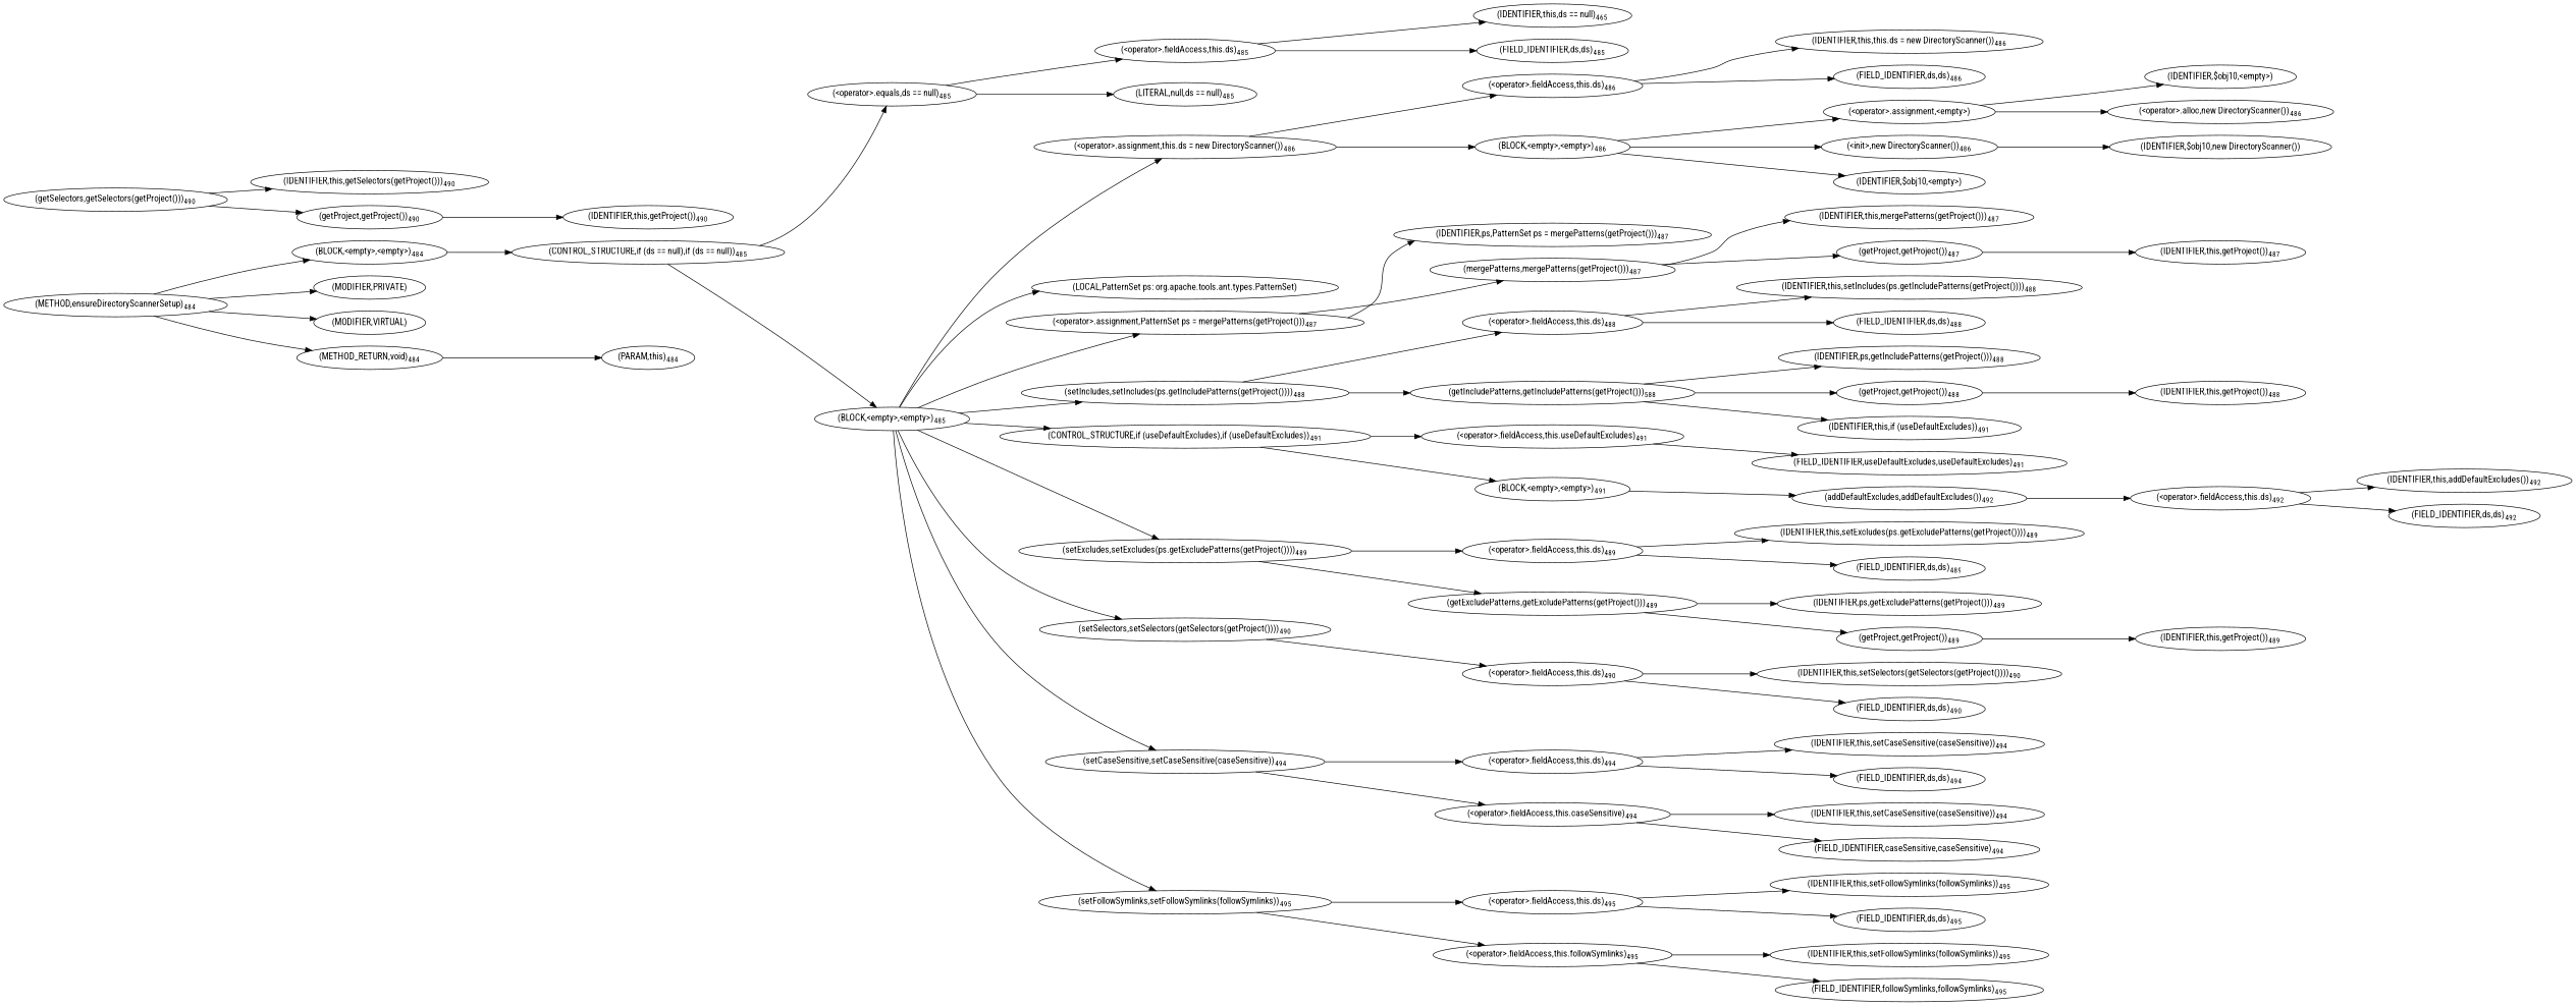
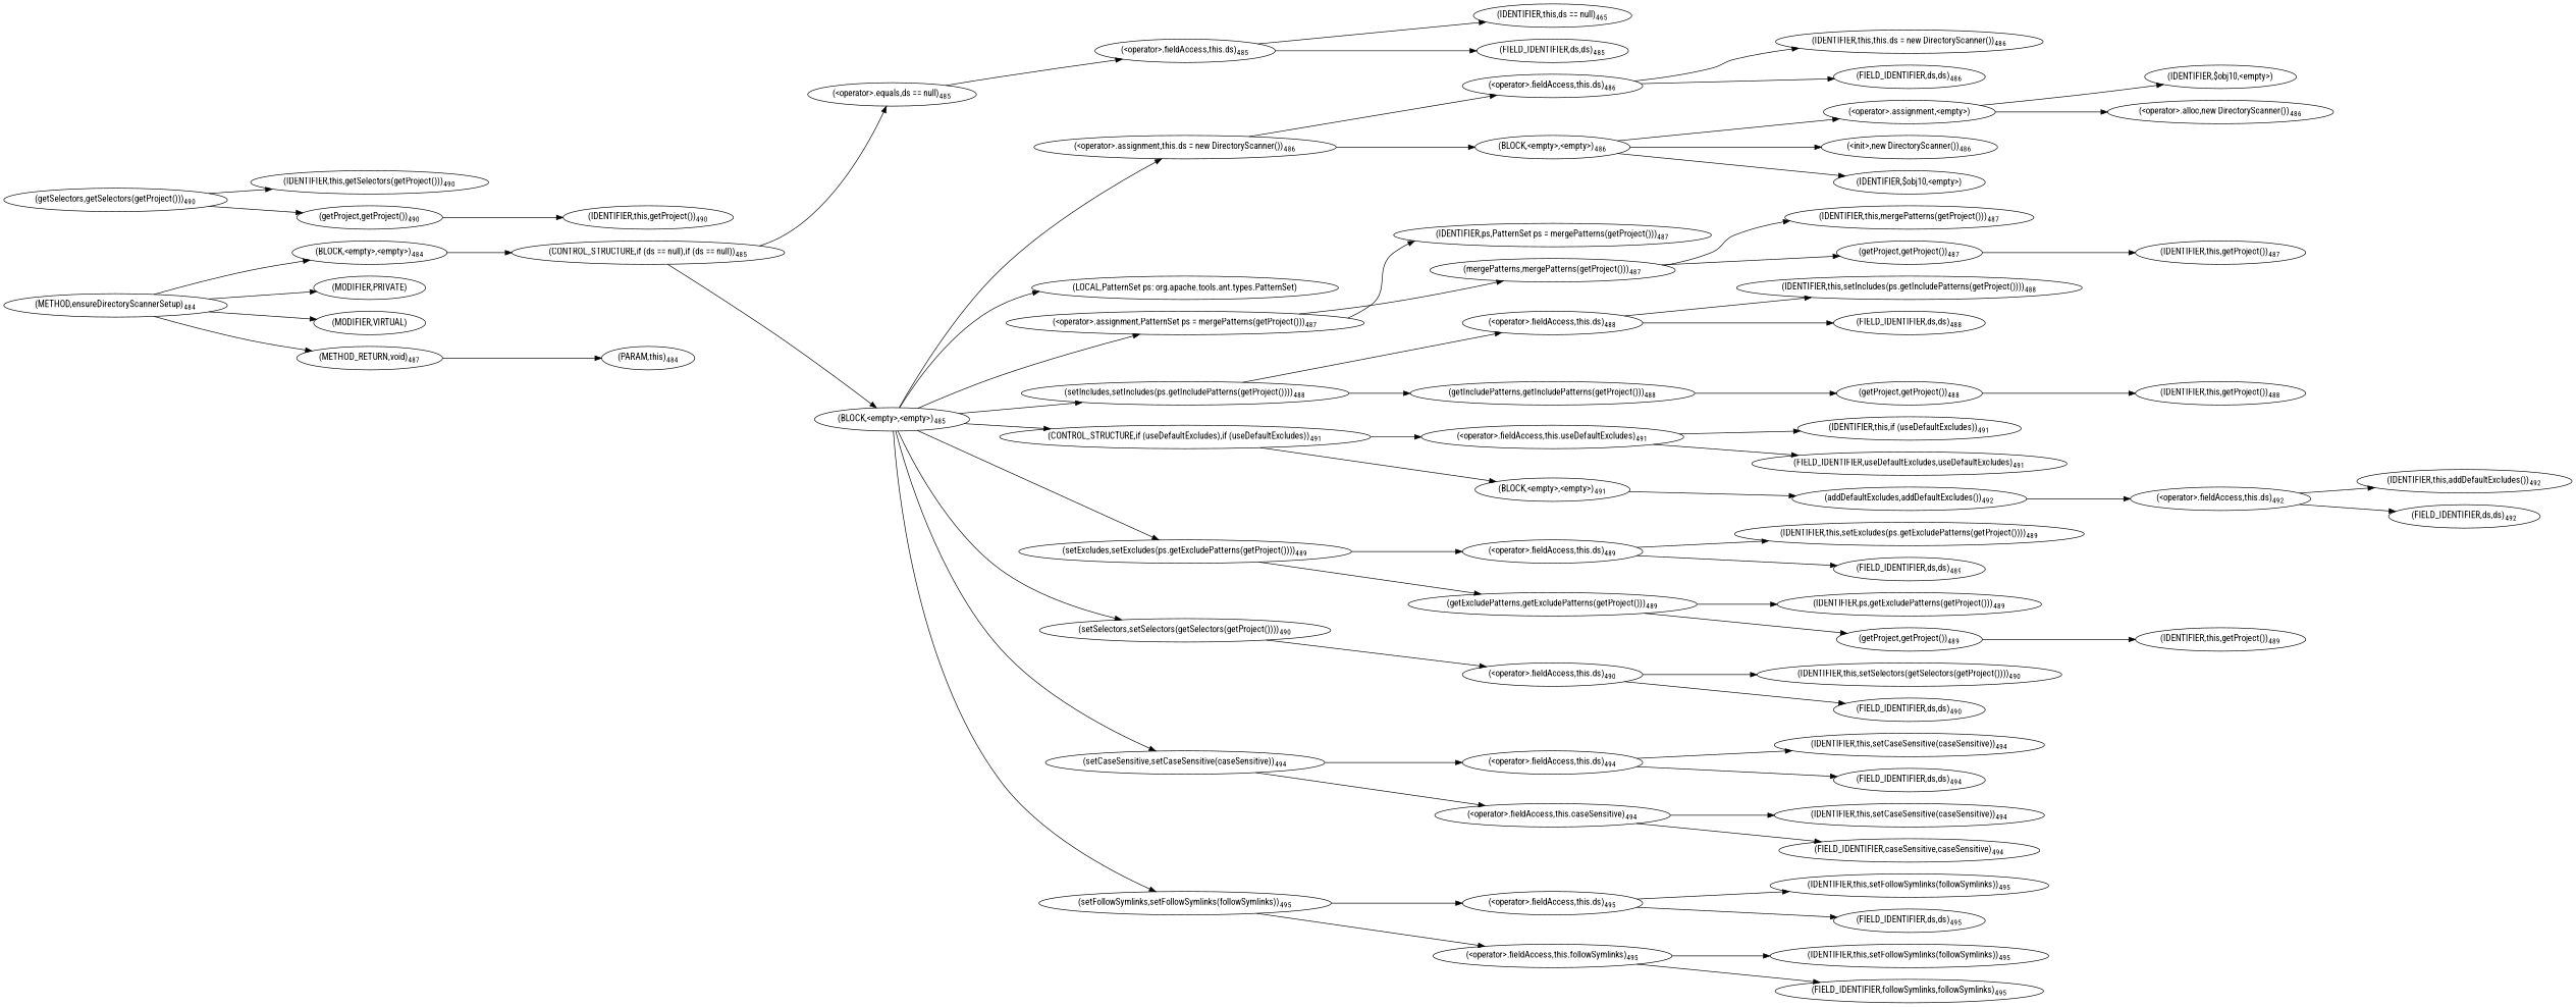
  digraph {
    fontname="Roboto Condensed"
    rankdir=LR
    node [fontname="Roboto Condensed"]
    edge [fontname="Roboto Condensed"]
    n1 [label=<(METHOD,ensureDirectoryScannerSetup)<SUB>484</SUB>>]
    n2 [label=<(BLOCK,&lt;empty&gt;,&lt;empty&gt;)<SUB>484</SUB>>]
    n3 [label=<(MODIFIER,PRIVATE)>]
    n4 [label=<(MODIFIER,VIRTUAL)>]
-   n5 [label=<(METHOD_RETURN,void)<SUB>484</SUB>>]
+   n5 [label=<(METHOD_RETURN,void)<SUB>487</SUB>>]
    n6 [label=<(PARAM,this)<SUB>484</SUB>>]
    n7 [label=<(CONTROL_STRUCTURE,if (ds == null),if (ds == null))<SUB>485</SUB>>]
    n8 [label=<(&lt;operator&gt;.equals,ds == null)<SUB>485</SUB>>]
    n9 [label=<(BLOCK,&lt;empty&gt;,&lt;empty&gt;)<SUB>485</SUB>>]
    n10 [label=<(&lt;operator&gt;.fieldAccess,this.ds)<SUB>485</SUB>>]
-   n11 [label=<(LITERAL,null,ds == null)<SUB>485</SUB>>]
    n12 [label=<(&lt;operator&gt;.assignment,this.ds = new DirectoryScanner())<SUB>486</SUB>>]
    n13 [label=<(LOCAL,PatternSet ps: org.apache.tools.ant.types.PatternSet)>]
    n14 [label=<(&lt;operator&gt;.assignment,PatternSet ps = mergePatterns(getProject()))<SUB>487</SUB>>]
    n15 [label=<(setIncludes,setIncludes(ps.getIncludePatterns(getProject())))<SUB>488</SUB>>]
    n16 [label=<(setExcludes,setExcludes(ps.getExcludePatterns(getProject())))<SUB>489</SUB>>]
    n17 [label=<(setSelectors,setSelectors(getSelectors(getProject())))<SUB>490</SUB>>]
    n18 [label=<(CONTROL_STRUCTURE,if (useDefaultExcludes),if (useDefaultExcludes))<SUB>491</SUB>>]
    n19 [label=<(setCaseSensitive,setCaseSensitive(caseSensitive))<SUB>494</SUB>>]
    n20 [label=<(setFollowSymlinks,setFollowSymlinks(followSymlinks))<SUB>495</SUB>>]
    n21 [label=<(IDENTIFIER,this,ds == null)<SUB>465</SUB>>]
    n22 [label=<(FIELD_IDENTIFIER,ds,ds)<SUB>485</SUB>>]
    n23 [label=<(&lt;operator&gt;.fieldAccess,this.ds)<SUB>486</SUB>>]
    n24 [label=<(BLOCK,&lt;empty&gt;,&lt;empty&gt;)<SUB>486</SUB>>]
    n25 [label=<(IDENTIFIER,ps,PatternSet ps = mergePatterns(getProject()))<SUB>487</SUB>>]
    n26 [label=<(mergePatterns,mergePatterns(getProject()))<SUB>487</SUB>>]
    n27 [label=<(&lt;operator&gt;.fieldAccess,this.ds)<SUB>488</SUB>>]
-   n28 [label=<(getIncludePatterns,getIncludePatterns(getProject()))<SUB>588</SUB>>]
+   n28 [label=<(getIncludePatterns,getIncludePatterns(getProject()))<SUB>488</SUB>>]
    n29 [label=<(&lt;operator&gt;.fieldAccess,this.ds)<SUB>489</SUB>>]
    n30 [label=<(getExcludePatterns,getExcludePatterns(getProject()))<SUB>489</SUB>>]
    n31 [label=<(&lt;operator&gt;.fieldAccess,this.ds)<SUB>490</SUB>>]
    n32 [label=<(&lt;operator&gt;.fieldAccess,this.useDefaultExcludes)<SUB>491</SUB>>]
    n33 [label=<(BLOCK,&lt;empty&gt;,&lt;empty&gt;)<SUB>491</SUB>>]
    n34 [label=<(&lt;operator&gt;.fieldAccess,this.ds)<SUB>494</SUB>>]
    n35 [label=<(&lt;operator&gt;.fieldAccess,this.caseSensitive)<SUB>494</SUB>>]
    n36 [label=<(&lt;operator&gt;.fieldAccess,this.ds)<SUB>495</SUB>>]
    n37 [label=<(&lt;operator&gt;.fieldAccess,this.followSymlinks)<SUB>495</SUB>>]
    n38 [label=<(IDENTIFIER,this,this.ds = new DirectoryScanner())<SUB>486</SUB>>]
    n39 [label=<(FIELD_IDENTIFIER,ds,ds)<SUB>486</SUB>>]
    n40 [label=<(&lt;operator&gt;.assignment,&lt;empty&gt;)>]
    n41 [label=<(&lt;init&gt;,new DirectoryScanner())<SUB>486</SUB>>]
    n42 [label=<(IDENTIFIER,$obj10,&lt;empty&gt;)>]
    n43 [label=<(IDENTIFIER,$obj10,&lt;empty&gt;)>]
    n44 [label=<(&lt;operator&gt;.alloc,new DirectoryScanner())<SUB>486</SUB>>]
-   n45 [label=<(IDENTIFIER,$obj10,new DirectoryScanner())>]
    n46 [label=<(IDENTIFIER,this,mergePatterns(getProject()))<SUB>487</SUB>>]
    n47 [label=<(getProject,getProject())<SUB>487</SUB>>]
    n48 [label=<(IDENTIFIER,this,getProject())<SUB>487</SUB>>]
    n49 [label=<(IDENTIFIER,this,setIncludes(ps.getIncludePatterns(getProject())))<SUB>488</SUB>>]
    n50 [label=<(FIELD_IDENTIFIER,ds,ds)<SUB>488</SUB>>]
-   n51 [label=<(IDENTIFIER,ps,getIncludePatterns(getProject()))<SUB>488</SUB>>]
    n52 [label=<(getProject,getProject())<SUB>488</SUB>>]
    n53 [label=<(IDENTIFIER,this,getProject())<SUB>488</SUB>>]
    n54 [label=<(IDENTIFIER,this,setExcludes(ps.getExcludePatterns(getProject())))<SUB>489</SUB>>]
    n55 [label=<(FIELD_IDENTIFIER,ds,ds)<SUB>489</SUB>>]
    n56 [label=<(IDENTIFIER,ps,getExcludePatterns(getProject()))<SUB>489</SUB>>]
    n57 [label=<(getProject,getProject())<SUB>489</SUB>>]
    n58 [label=<(IDENTIFIER,this,getProject())<SUB>489</SUB>>]
    n59 [label=<(IDENTIFIER,this,setSelectors(getSelectors(getProject())))<SUB>490</SUB>>]
    n60 [label=<(FIELD_IDENTIFIER,ds,ds)<SUB>490</SUB>>]
    n61 [label=<(getSelectors,getSelectors(getProject()))<SUB>490</SUB>>]
    n62 [label=<(IDENTIFIER,this,getSelectors(getProject()))<SUB>490</SUB>>]
    n63 [label=<(getProject,getProject())<SUB>490</SUB>>]
    n64 [label=<(IDENTIFIER,this,getProject())<SUB>490</SUB>>]
    n65 [label=<(IDENTIFIER,this,if (useDefaultExcludes))<SUB>491</SUB>>]
    n66 [label=<(FIELD_IDENTIFIER,useDefaultExcludes,useDefaultExcludes)<SUB>491</SUB>>]
    n67 [label=<(addDefaultExcludes,addDefaultExcludes())<SUB>492</SUB>>]
    n68 [label=<(&lt;operator&gt;.fieldAccess,this.ds)<SUB>492</SUB>>]
    n69 [label=<(IDENTIFIER,this,addDefaultExcludes())<SUB>492</SUB>>]
    n70 [label=<(FIELD_IDENTIFIER,ds,ds)<SUB>492</SUB>>]
    n71 [label=<(IDENTIFIER,this,setCaseSensitive(caseSensitive))<SUB>494</SUB>>]
    n72 [label=<(FIELD_IDENTIFIER,ds,ds)<SUB>494</SUB>>]
    n73 [label=<(IDENTIFIER,this,setCaseSensitive(caseSensitive))<SUB>494</SUB>>]
    n74 [label=<(FIELD_IDENTIFIER,caseSensitive,caseSensitive)<SUB>494</SUB>>]
    n75 [label=<(IDENTIFIER,this,setFollowSymlinks(followSymlinks))<SUB>495</SUB>>]
    n76 [label=<(FIELD_IDENTIFIER,ds,ds)<SUB>495</SUB>>]
    n77 [label=<(IDENTIFIER,this,setFollowSymlinks(followSymlinks))<SUB>495</SUB>>]
    n78 [label=<(FIELD_IDENTIFIER,followSymlinks,followSymlinks)<SUB>495</SUB>>]
    n1 -> n2
    n1 -> n3
    n1 -> n4
    n1 -> n5
    n2 -> n7
    n5 -> n6
    n7 -> n8
    n7 -> n9
    n8 -> n10
-   n8 -> n11
    n9 -> n12
    n9 -> n13
    n9 -> n14
    n9 -> n15
    n9 -> n16
    n9 -> n17
    n9 -> n18
    n9 -> n19
    n9 -> n20
    n10 -> n21
    n10 -> n22
    n12 -> n23
    n12 -> n24
    n14 -> n25
    n14 -> n26
    n15 -> n27
    n15 -> n28
    n16 -> n29
    n16 -> n30
    n17 -> n31
    n18 -> n32
    n18 -> n33
    n19 -> n34
    n19 -> n35
    n20 -> n36
    n20 -> n37
    n23 -> n38
    n23 -> n39
    n24 -> n40
    n24 -> n41
    n24 -> n42
    n26 -> n46
    n26 -> n47
    n27 -> n49
    n27 -> n50
-   n28 -> n51
    n28 -> n52
    n29 -> n54
    n29 -> n55
    n30 -> n56
    n30 -> n57
    n31 -> n59
    n31 -> n60
-   n28 -> n65
+   n32 -> n65
    n32 -> n66
    n33 -> n67
    n34 -> n71
    n34 -> n72
    n35 -> n73
    n35 -> n74
    n36 -> n75
    n36 -> n76
    n37 -> n77
    n37 -> n78
    n40 -> n43
    n40 -> n44
-   n41 -> n45
    n47 -> n48
    n52 -> n53
    n57 -> n58
    n61 -> n62
    n61 -> n63
    n63 -> n64
    n67 -> n68
    n68 -> n69
    n68 -> n70
  }
